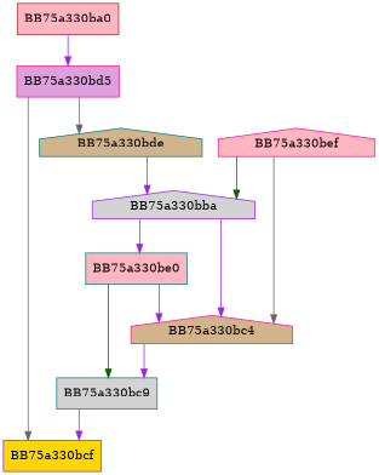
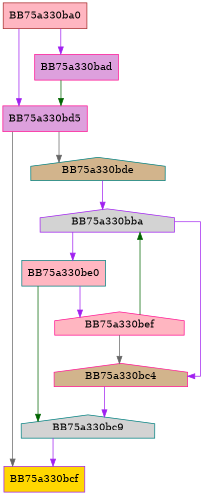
  digraph {
    splines=ortho
    node [color=deeppink fillcolor=lightpink shape=box style=filled]
    edge [color=purple]
    BB75a330ba0 [color=brown]
    BB75a330bd5 [fillcolor=plum]
+   BB75a330bad [fillcolor=plum]
    BB75a330bcf [color=purple fillcolor=gold]
    BB75a330bde [color=teal fillcolor=tan shape=house]
    BB75a330bba [color=purple fillcolor=lightgrey shape=house]
    BB75a330be0 [color=teal]
    BB75a330bc4 [fillcolor=tan shape=house]
-   BB75a330bc9 [color=teal fillcolor=lightgrey]
+   BB75a330bc9 [color=teal fillcolor=lightgrey shape=house]
    BB75a330bef [shape=house]
    BB75a330ba0 -> BB75a330bd5
+   BB75a330ba0 -> BB75a330bad
    BB75a330bd5 -> BB75a330bcf [color=gray40]
    BB75a330bd5 -> BB75a330bde [color=gray40]
+   BB75a330bad -> BB75a330bd5 [color=darkgreen]
    BB75a330bde -> BB75a330bba
    BB75a330bba -> BB75a330be0
    BB75a330bba -> BB75a330bc4
    BB75a330be0 -> BB75a330bc9 [color=darkgreen]
-   BB75a330be0 -> BB75a330bc4
+   BB75a330be0 -> BB75a330bef
    BB75a330bc4 -> BB75a330bc9
    BB75a330bc9 -> BB75a330bcf
    BB75a330bef -> BB75a330bba [color=darkgreen]
    BB75a330bef -> BB75a330bc4 [color=gray40]
  }
